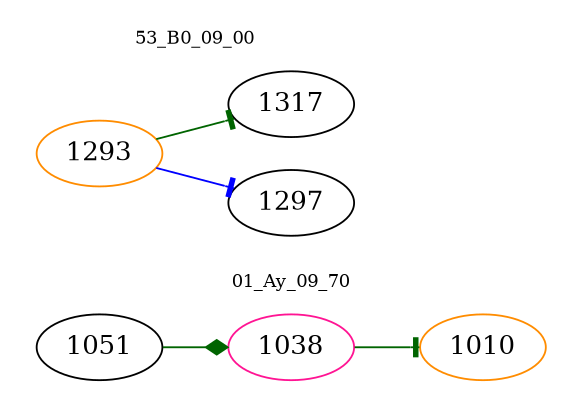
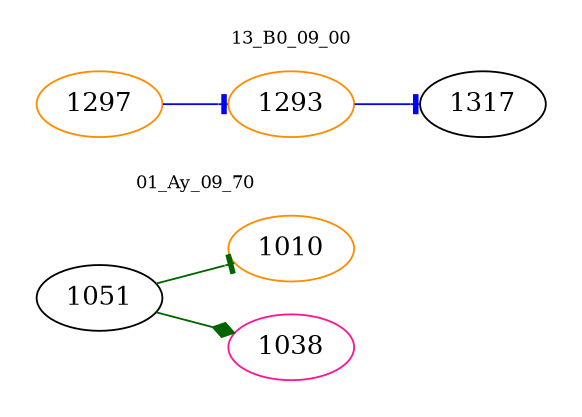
  digraph {
    rankdir=LR
    node [color=darkorange]
    edge [arrowhead=tee color=darkgreen]
    n1 [color=black label=1051]
    n2 [color=deeppink label=1038]
    n3 [label=1010]
-   n4 [color=black label=1297]
+   n4 [label=1297]
    n5 [label=1293]
    n6 [color=black label=1317]
    subgraph cluster_1 {
      color=white
      fontsize=10
      label="01_Ay_09_70"
      n1
      n2
      n3
    }
    subgraph cluster_2 {
      color=white
      fontsize=10
-     label="53_B0_09_00"
+     label="13_B0_09_00"
      n4
      n5
      n6
    }
    n1 -> n2 [arrowhead=diamond]
-   n2 -> n3
-   n5 -> n4 [color=blue]
-   n5 -> n6
+   n1 -> n3
+   n4 -> n5 [color=blue]
+   n5 -> n6 [color=blue]
  }
